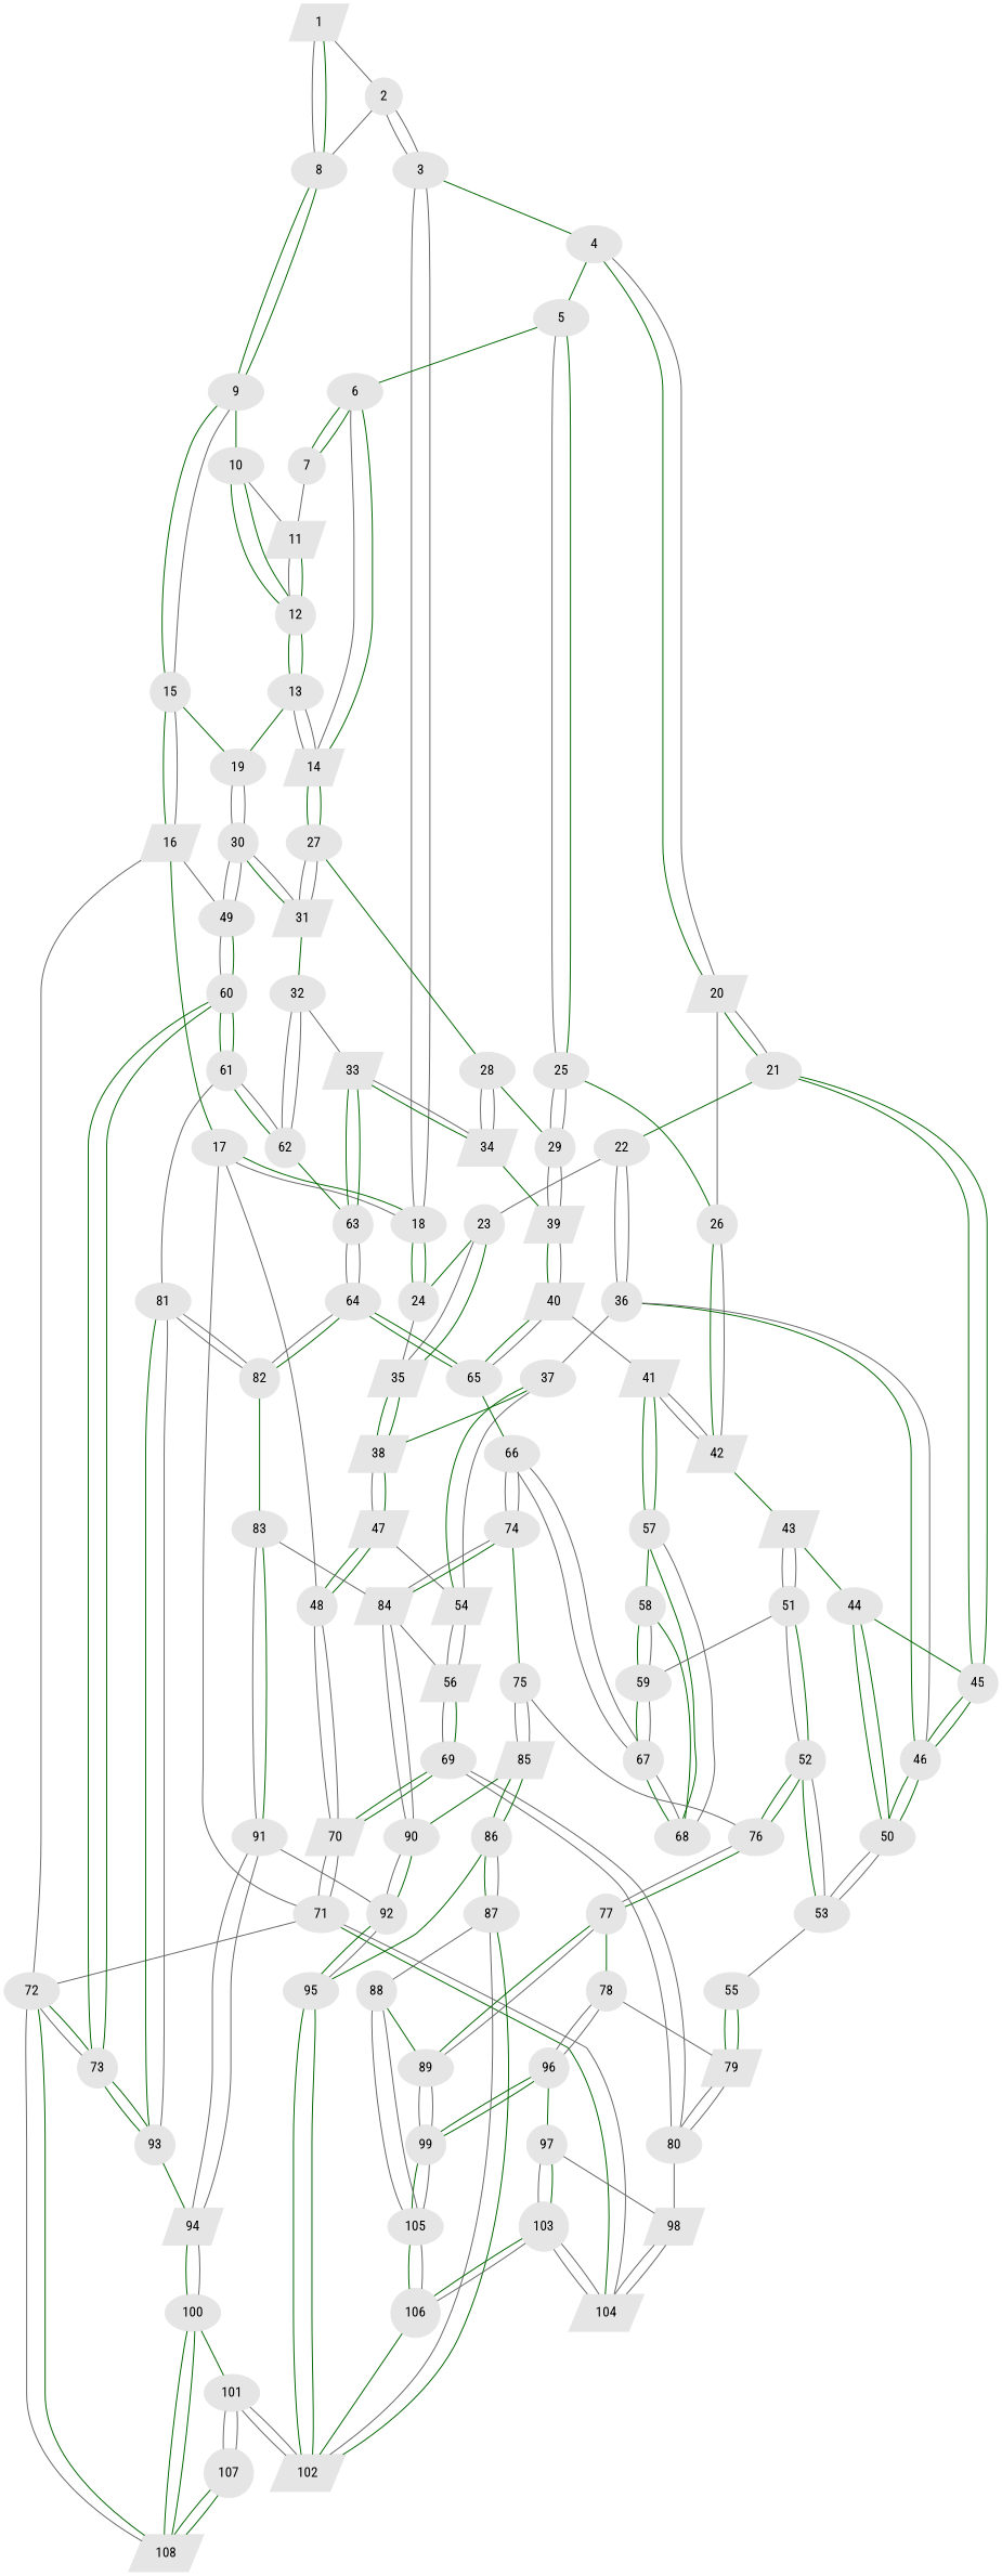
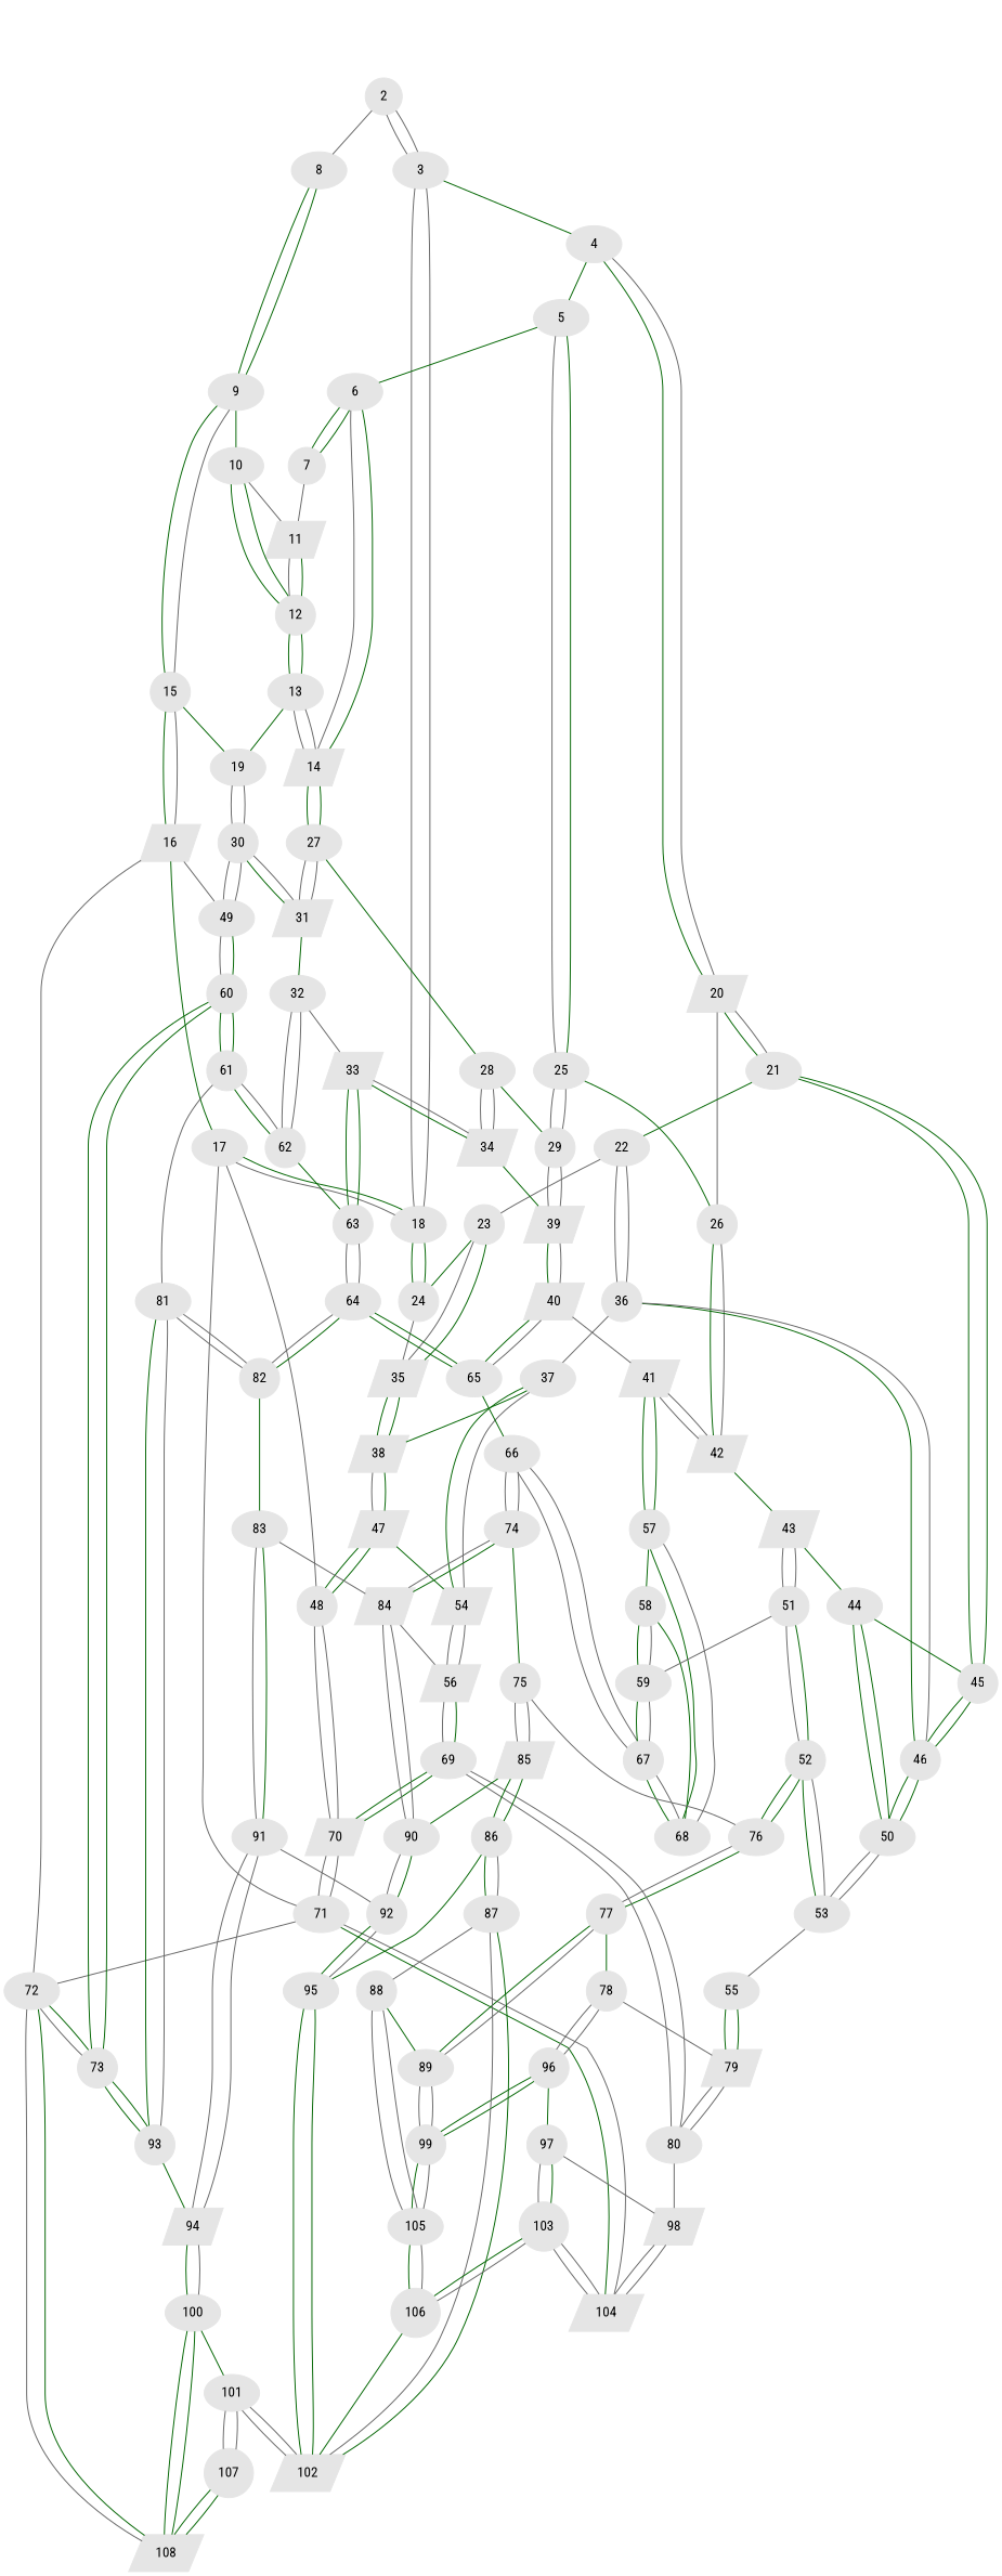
  graph {
    fontname="Roboto Condensed"
    node [color=gray90 fontname="Roboto Condensed" shape=ellipse style=filled]
    edge [color=gray40 fontname="Roboto Condensed"]
-   1 [shape=parallelogram]
    2 [shape=circle]
    8
    3
    9
    4
    18
    5
    20 [shape=parallelogram]
    24 [shape=circle]
    6
    25
    21
    26 [shape=circle]
    7 [shape=circle]
    14 [shape=parallelogram]
    29 [shape=circle]
    11 [shape=parallelogram]
    27
    12 [shape=circle]
    10
    15 [shape=circle]
    19
    16 [shape=parallelogram]
    13
    30 [shape=circle]
    28
    31 [shape=parallelogram]
    17
    49
    72
    48 [shape=circle]
    71
    60 [shape=circle]
    73 [shape=circle]
    108 [shape=parallelogram]
    70 [shape=parallelogram]
    104 [shape=parallelogram]
    35 [shape=parallelogram]
    22
    45 [shape=circle]
    42 [shape=parallelogram]
    23 [shape=circle]
    36 [shape=circle]
    46 [shape=circle]
    37
    38 [shape=parallelogram]
    39 [shape=parallelogram]
    43 [shape=parallelogram]
    34 [shape=parallelogram]
    32
    40 [shape=parallelogram]
    33 [shape=parallelogram]
    62 [shape=circle]
    63 [shape=circle]
    64
    47 [shape=parallelogram]
    54 [shape=parallelogram]
    50
    56 [shape=parallelogram]
    41 [shape=parallelogram]
    65
    57 [shape=circle]
    66
    58 [shape=circle]
    68
    44
    51 [shape=circle]
    52 [shape=circle]
    59
    53
    61 [shape=circle]
    55
    76
    67 [shape=circle]
    77 [shape=circle]
    79 [shape=parallelogram]
    69
    80
    81
    93 [shape=circle]
    82 [shape=circle]
    83
    74
    75 [shape=circle]
    84 [shape=parallelogram]
    98 [shape=parallelogram]
    94 [shape=parallelogram]
    85 [shape=parallelogram]
    90
    86 [shape=circle]
    78 [shape=circle]
    89
    96 [shape=circle]
    99 [shape=circle]
    97 [shape=circle]
    91
    92 [shape=circle]
    87
    95
    88 [shape=circle]
    102 [shape=parallelogram]
    105
    106 [shape=circle]
    100
    101
    103 [shape=circle]
    107 [shape=circle]
-   1 -- 2
-   1 -- 8
-   1 -- 8 [color=darkgreen]
    2 -- 8
    2 -- 3
    2 -- 3
    8 -- 9 [color=darkgreen]
    8 -- 9 [color=darkgreen]
    3 -- 4 [color=darkgreen]
    3 -- 18
    3 -- 18
    9 -- 10 [color=darkgreen]
    9 -- 15 [color=darkgreen]
    9 -- 15
    4 -- 5 [color=darkgreen]
    4 -- 20 [color=darkgreen]
    4 -- 20
    18 -- 24 [color=darkgreen]
    18 -- 24 [color=darkgreen]
    5 -- 6 [color=darkgreen]
    5 -- 25
    5 -- 25 [color=darkgreen]
    20 -- 21 [color=darkgreen]
    20 -- 21
    20 -- 26
    24 -- 35
    6 -- 7 [color=darkgreen]
    6 -- 7 [color=darkgreen]
    6 -- 14
    6 -- 14 [color=darkgreen]
    25 -- 26 [color=darkgreen]
    25 -- 29
    25 -- 29
    21 -- 22 [color=darkgreen]
    21 -- 45 [color=darkgreen]
    21 -- 45 [color=darkgreen]
    26 -- 42 [color=darkgreen]
    26 -- 42
    7 -- 11
    14 -- 27 [color=darkgreen]
    14 -- 27 [color=darkgreen]
    29 -- 39
    29 -- 39
    11 -- 12
    11 -- 12 [color=darkgreen]
    27 -- 28 [color=darkgreen]
    27 -- 31
    27 -- 31
    12 -- 13 [color=darkgreen]
    12 -- 13 [color=darkgreen]
    10 -- 11
    10 -- 12 [color=darkgreen]
    10 -- 12 [color=darkgreen]
    15 -- 19 [color=darkgreen]
    15 -- 16 [color=darkgreen]
    15 -- 16
    19 -- 30
    19 -- 30
    16 -- 17 [color=darkgreen]
    16 -- 49
    16 -- 72
    13 -- 14
    13 -- 14
    13 -- 19 [color=darkgreen]
    30 -- 31 [color=darkgreen]
    30 -- 31
    30 -- 49
    30 -- 49
    28 -- 29 [color=darkgreen]
    28 -- 34
    28 -- 34
    31 -- 32 [color=darkgreen]
    17 -- 18
    17 -- 18 [color=darkgreen]
    17 -- 48
    17 -- 71
    49 -- 60
    49 -- 60 [color=darkgreen]
    72 -- 73
    72 -- 73 [color=darkgreen]
    72 -- 108
    72 -- 108 [color=darkgreen]
    48 -- 70
    48 -- 70
    71 -- 72
    71 -- 104 [color=darkgreen]
    71 -- 104
    60 -- 73 [color=darkgreen]
    60 -- 73 [color=darkgreen]
    60 -- 61 [color=darkgreen]
    60 -- 61 [color=darkgreen]
    73 -- 93 [color=darkgreen]
    73 -- 93 [color=darkgreen]
    70 -- 71
    70 -- 71
    35 -- 38 [color=darkgreen]
    35 -- 38 [color=darkgreen]
    22 -- 23
    22 -- 36
    22 -- 36
    45 -- 46 [color=darkgreen]
    45 -- 46 [color=darkgreen]
    42 -- 43 [color=darkgreen]
    23 -- 24 [color=darkgreen]
    23 -- 35
    23 -- 35 [color=darkgreen]
    36 -- 46 [color=darkgreen]
    36 -- 46
    36 -- 37
    46 -- 50 [color=darkgreen]
    46 -- 50 [color=darkgreen]
    37 -- 38 [color=darkgreen]
    37 -- 54 [color=darkgreen]
    37 -- 54
    38 -- 47
    38 -- 47 [color=darkgreen]
    39 -- 40 [color=darkgreen]
    39 -- 40
    43 -- 44 [color=darkgreen]
    43 -- 51
    43 -- 51
    34 -- 39 [color=darkgreen]
    32 -- 33
    32 -- 62
    32 -- 62
    40 -- 41
    40 -- 65 [color=darkgreen]
    40 -- 65
    33 -- 34 [color=darkgreen]
    33 -- 34
    33 -- 63 [color=darkgreen]
    33 -- 63 [color=darkgreen]
    62 -- 63 [color=darkgreen]
    63 -- 64
    63 -- 64
    64 -- 65 [color=darkgreen]
    64 -- 65 [color=darkgreen]
    64 -- 82
    64 -- 82 [color=darkgreen]
    47 -- 48 [color=darkgreen]
    47 -- 48 [color=darkgreen]
-   47 -- 54
+   47 -- 54 [color=darkgreen]
    54 -- 56
    54 -- 56
    50 -- 53
    50 -- 53
    56 -- 69
    56 -- 69 [color=darkgreen]
    41 -- 42
    41 -- 42
    41 -- 57 [color=darkgreen]
    41 -- 57 [color=darkgreen]
    65 -- 66 [color=darkgreen]
    57 -- 58 [color=darkgreen]
    57 -- 68 [color=darkgreen]
    57 -- 68
    66 -- 67
    66 -- 67
    66 -- 74
    66 -- 74
    58 -- 68 [color=darkgreen]
    58 -- 59 [color=darkgreen]
    58 -- 59
    44 -- 45 [color=darkgreen]
    44 -- 50 [color=darkgreen]
    44 -- 50 [color=darkgreen]
    51 -- 52
    51 -- 52 [color=darkgreen]
    51 -- 59
    52 -- 53 [color=darkgreen]
    52 -- 53
    52 -- 76 [color=darkgreen]
    52 -- 76 [color=darkgreen]
    59 -- 67 [color=darkgreen]
    59 -- 67
    53 -- 55
    61 -- 62 [color=darkgreen]
    61 -- 62
    61 -- 81
    55 -- 79 [color=darkgreen]
    55 -- 79 [color=darkgreen]
    76 -- 77
    76 -- 77 [color=darkgreen]
    67 -- 68 [color=darkgreen]
    67 -- 68
    77 -- 78 [color=darkgreen]
    77 -- 89 [color=darkgreen]
    77 -- 89
    79 -- 80
    79 -- 80
    69 -- 70 [color=darkgreen]
    69 -- 70 [color=darkgreen]
    69 -- 80
    69 -- 80
    80 -- 98
    81 -- 93 [color=darkgreen]
    81 -- 93
    81 -- 82
    81 -- 82
    93 -- 94 [color=darkgreen]
    82 -- 83 [color=darkgreen]
    83 -- 84
    83 -- 91
    83 -- 91 [color=darkgreen]
    74 -- 75 [color=darkgreen]
    74 -- 84
    74 -- 84 [color=darkgreen]
    75 -- 76
    75 -- 85
    75 -- 85
    84 -- 56
    84 -- 90
    84 -- 90
    98 -- 104
    98 -- 104
    94 -- 100 [color=darkgreen]
    94 -- 100
    85 -- 90 [color=darkgreen]
    85 -- 86 [color=darkgreen]
    85 -- 86 [color=darkgreen]
    90 -- 92
    90 -- 92 [color=darkgreen]
    86 -- 87 [color=darkgreen]
    86 -- 87
    86 -- 95 [color=darkgreen]
    78 -- 79
    78 -- 96
    78 -- 96
    89 -- 99
    89 -- 99
    96 -- 99 [color=darkgreen]
    96 -- 99 [color=darkgreen]
    96 -- 97 [color=darkgreen]
    99 -- 105 [color=darkgreen]
    99 -- 105
    97 -- 98
    97 -- 103
    97 -- 103 [color=darkgreen]
    91 -- 94
    91 -- 94
    91 -- 92
    92 -- 95 [color=darkgreen]
    92 -- 95
    87 -- 88
    87 -- 102
    87 -- 102 [color=darkgreen]
    95 -- 102 [color=darkgreen]
    95 -- 102 [color=darkgreen]
    88 -- 89 [color=darkgreen]
    88 -- 105
    88 -- 105
    105 -- 106 [color=darkgreen]
    105 -- 106
    106 -- 102 [color=darkgreen]
    100 -- 108 [color=darkgreen]
    100 -- 108 [color=darkgreen]
    100 -- 101 [color=darkgreen]
    101 -- 102
    101 -- 102
    101 -- 107
    101 -- 107
    103 -- 104
    103 -- 104
    103 -- 106 [color=darkgreen]
    103 -- 106
    107 -- 108 [color=darkgreen]
    107 -- 108 [color=darkgreen]
  }
